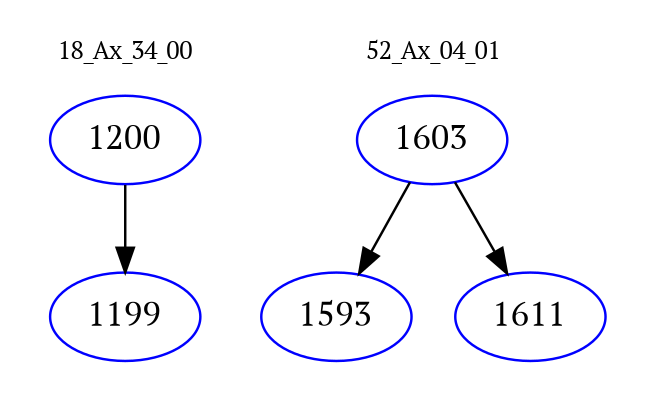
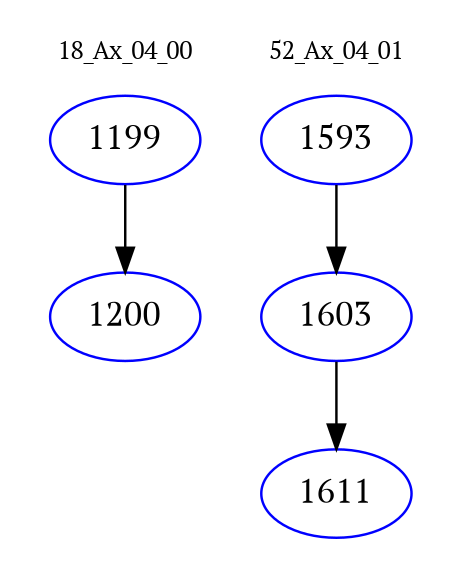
  digraph {
    fontname="PT Serif"
    node [color=blue fontname="PT Serif"]
    edge [color=black fontname="PT Serif"]
    n1 [label=1200]
    n2 [label=1199]
    n3 [label=1603]
    n4 [label=1593]
    n5 [label=1611]
    subgraph cluster_1 {
      color=white
      fontsize=10
-     label="18_Ax_34_00"
+     label="18_Ax_04_00"
      n1
      n2
    }
    subgraph cluster_2 {
      color=white
      fontsize=10
      label="52_Ax_04_01"
      n3
      n4
      n5
    }
-   n1 -> n2
-   n3 -> n4
+   n2 -> n1
+   n4 -> n3
    n3 -> n5
  }
